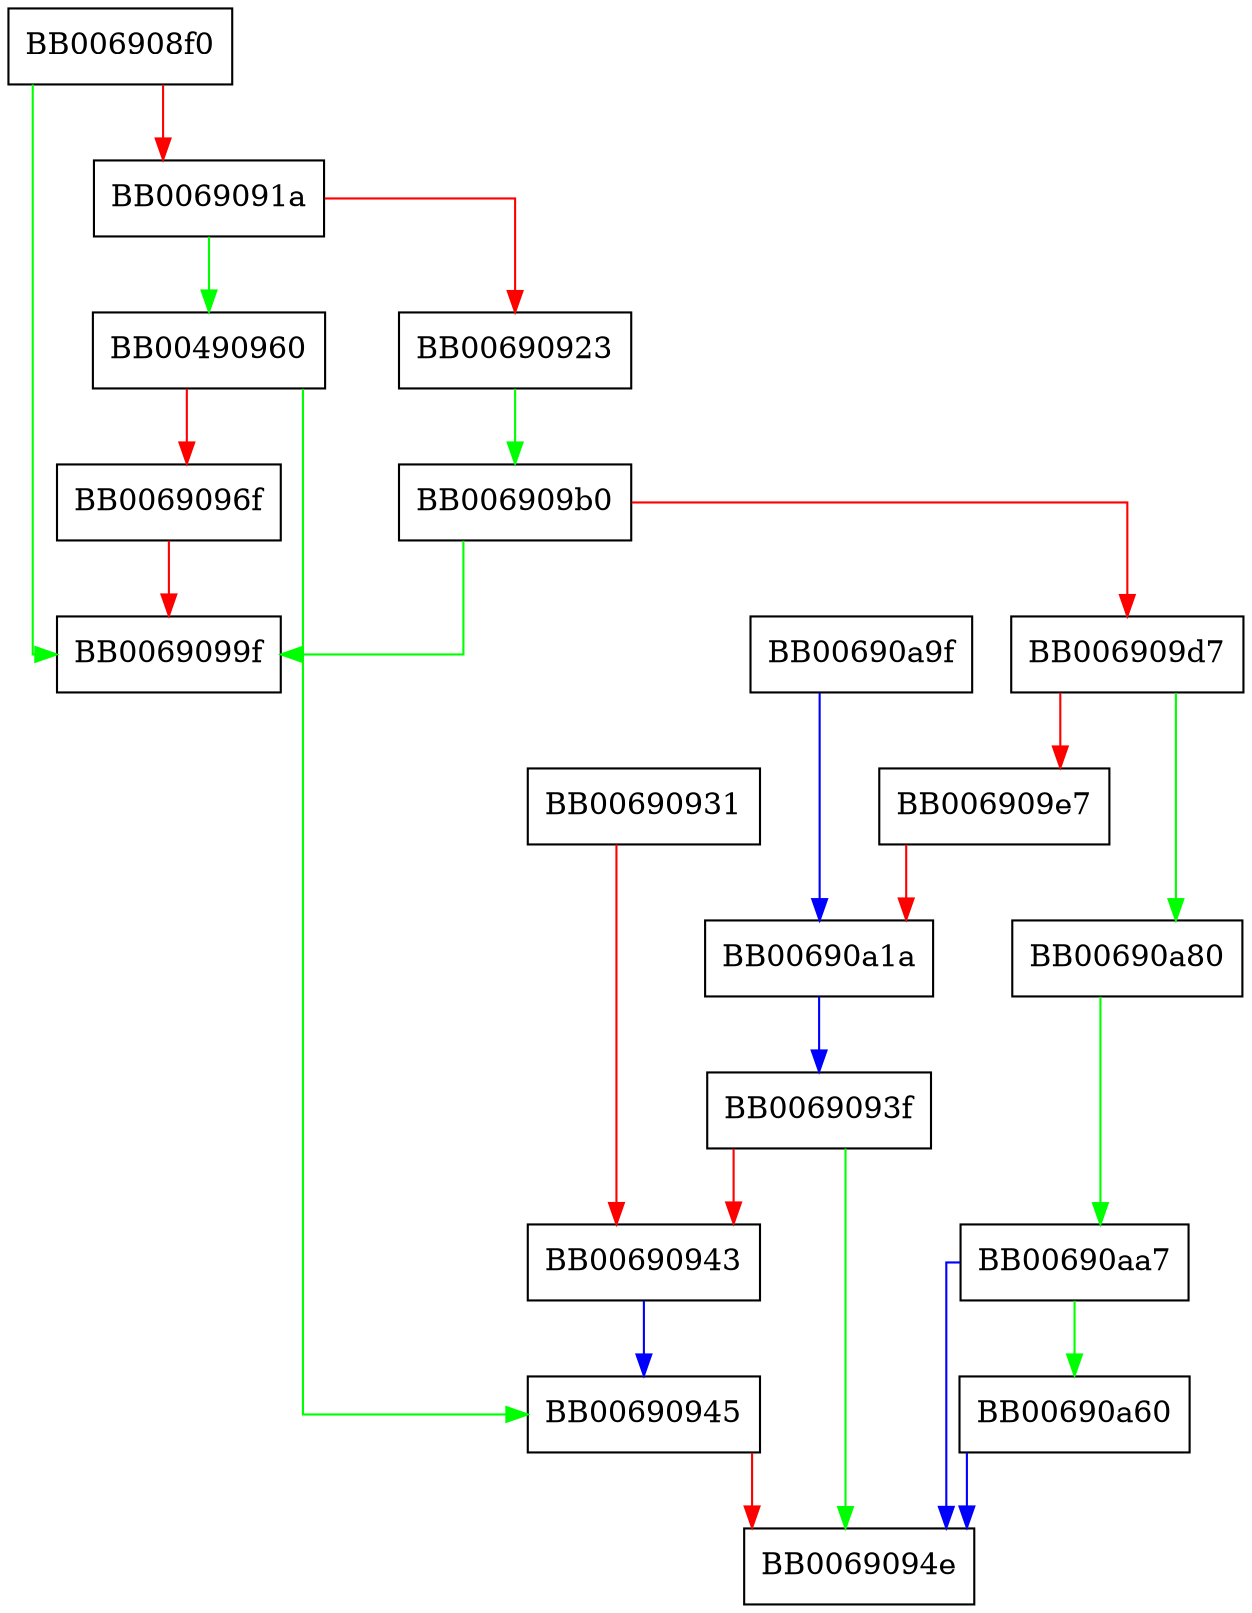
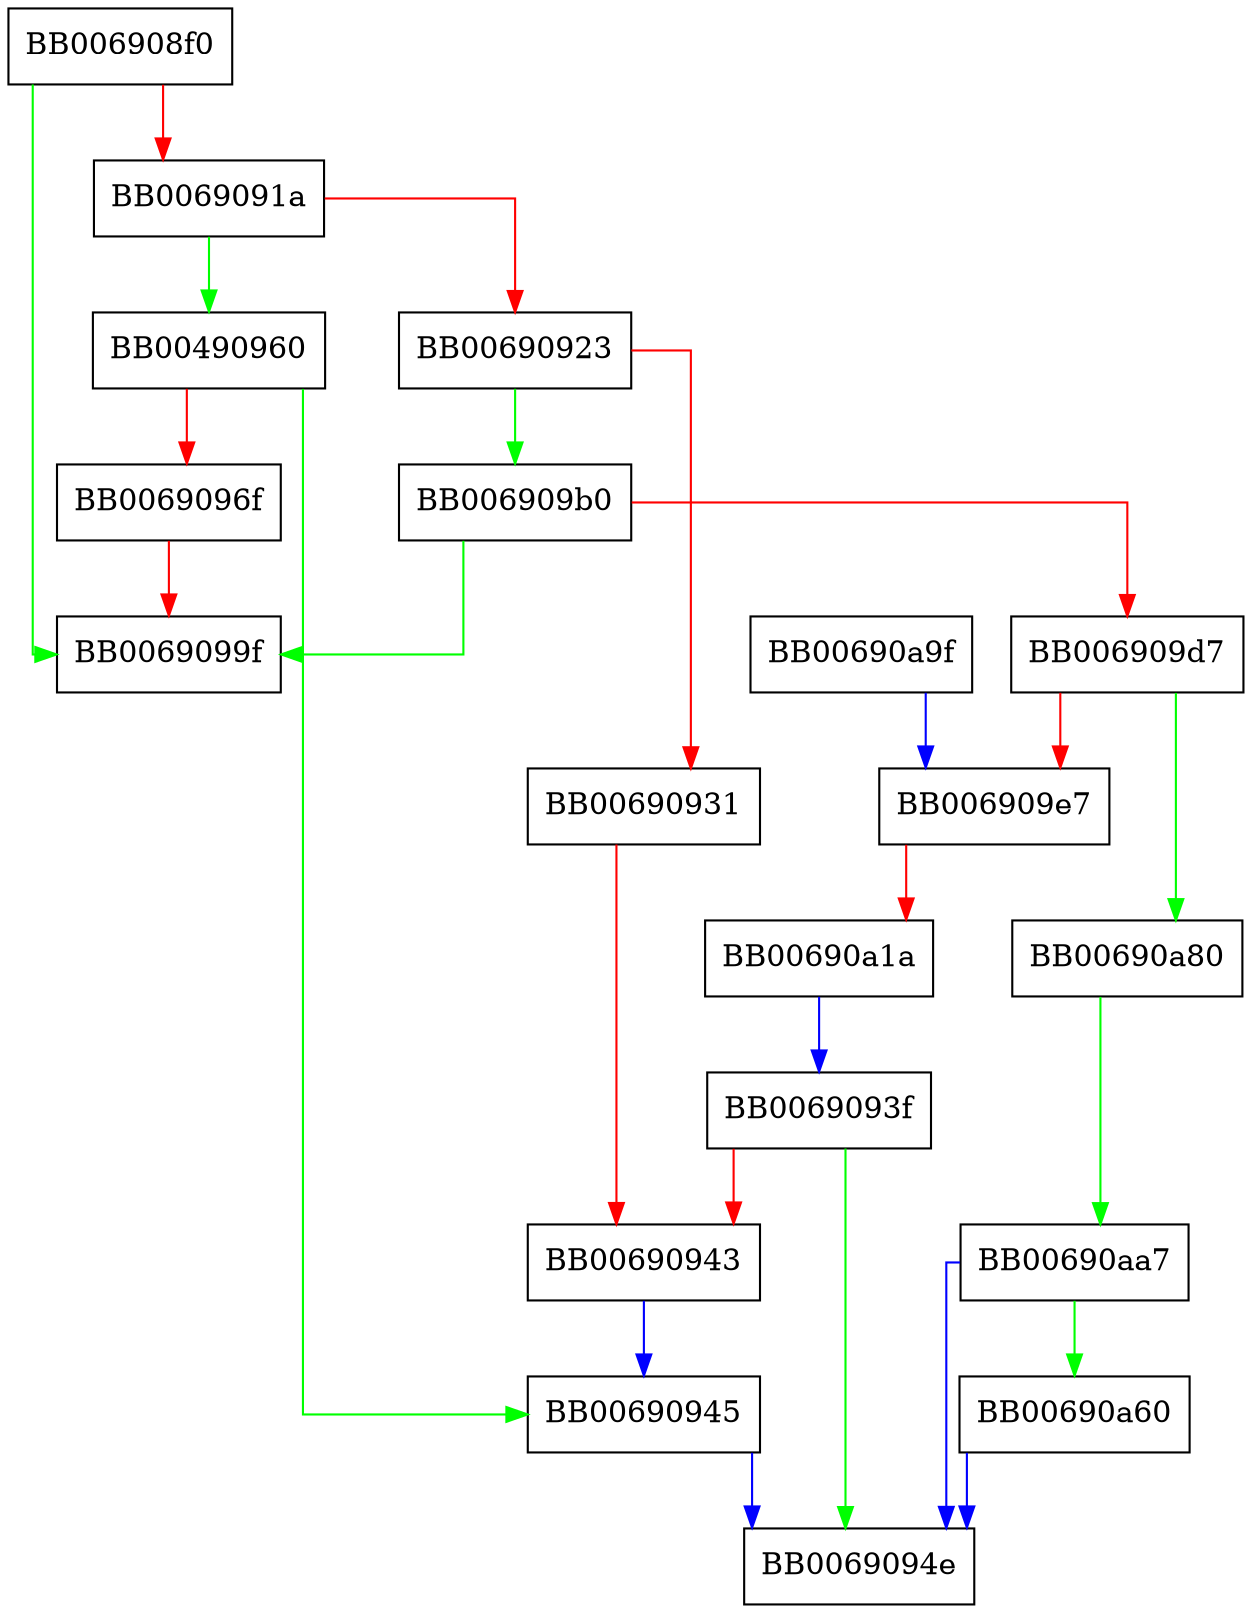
  digraph {
    splines=ortho
    node [shape=box]
    edge [color=red]
    BB006908f0
    BB0069099f
    BB0069091a
    n4 [label=BB00490960]
    BB00690923
    BB00690945
    BB0069096f
    BB006909b0
    BB00690931
    BB0069094e
    BB006909d7
    BB00690943
    BB00690a80
    BB006909e7
    BB0069093f
    BB00690aa7
    BB00690a1a
    BB00690a60
    BB00690a9f
    BB006908f0 -> BB0069099f [color=green]
    BB006908f0 -> BB0069091a
    BB0069091a -> n4 [color=green]
    BB0069091a -> BB00690923
    n4 -> BB00690945 [color=green]
    n4 -> BB0069096f
    BB00690923 -> BB006909b0 [color=green]
-   BB00690945 -> BB0069094e
+   BB00690923 -> BB00690931
+   BB00690945 -> BB0069094e [color=blue]
    BB0069096f -> BB0069099f
    BB006909b0 -> BB0069099f [color=green]
    BB006909b0 -> BB006909d7
    BB00690931 -> BB00690943
    BB006909d7 -> BB00690a80 [color=green]
    BB006909d7 -> BB006909e7
    BB00690943 -> BB00690945 [color=blue]
    BB00690a80 -> BB00690aa7 [color=green]
    BB006909e7 -> BB00690a1a
    BB0069093f -> BB0069094e [color=green]
    BB0069093f -> BB00690943
    BB00690aa7 -> BB0069094e [color=blue]
    BB00690aa7 -> BB00690a60 [color=green]
    BB00690a1a -> BB0069093f [color=blue]
    BB00690a60 -> BB0069094e [color=blue]
-   BB00690a9f -> BB00690a1a [color=blue]
+   BB00690a9f -> BB006909e7 [color=blue]
  }
